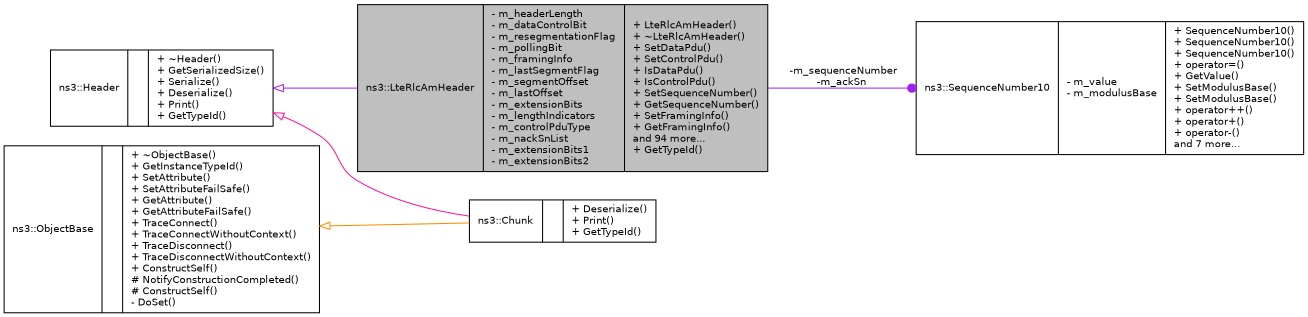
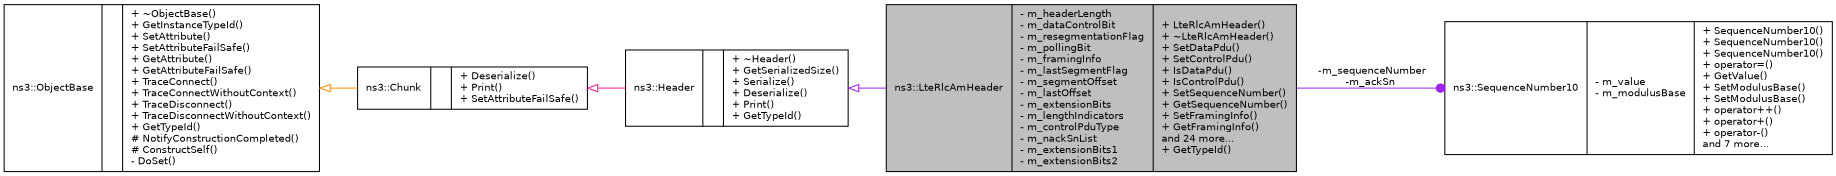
  digraph {
    rankdir=LR
    node [color=black fillcolor=white fontname=Helvetica fontsize=10 shape=record style=filled]
    edge [color=purple fontname=Helvetica fontsize=10 labelfontname=Helvetica labelfontsize=10 style=solid arrowtail=onormal dir=back]
-   n1 [fillcolor=grey75 fontcolor=black height=0.2 label="{ns3::LteRlcAmHeader\n|- m_headerLength\l- m_dataControlBit\l- m_resegmentationFlag\l- m_pollingBit\l- m_framingInfo\l- m_lastSegmentFlag\l- m_segmentOffset\l- m_lastOffset\l- m_extensionBits\l- m_lengthIndicators\l- m_controlPduType\l- m_nackSnList\l- m_extensionBits1\l- m_extensionBits2\l|+ LteRlcAmHeader()\l+ ~LteRlcAmHeader()\l+ SetDataPdu()\l+ SetControlPdu()\l+ IsDataPdu()\l+ IsControlPdu()\l+ SetSequenceNumber()\l+ GetSequenceNumber()\l+ SetFramingInfo()\l+ GetFramingInfo()\land 94 more...\l+ GetTypeId()\l}" width=0.4]
+   n1 [fillcolor=grey75 fontcolor=black height=0.2 label="{ns3::LteRlcAmHeader\n|- m_headerLength\l- m_dataControlBit\l- m_resegmentationFlag\l- m_pollingBit\l- m_framingInfo\l- m_lastSegmentFlag\l- m_segmentOffset\l- m_lastOffset\l- m_extensionBits\l- m_lengthIndicators\l- m_controlPduType\l- m_nackSnList\l- m_extensionBits1\l- m_extensionBits2\l|+ LteRlcAmHeader()\l+ ~LteRlcAmHeader()\l+ SetDataPdu()\l+ SetControlPdu()\l+ IsDataPdu()\l+ IsControlPdu()\l+ SetSequenceNumber()\l+ GetSequenceNumber()\l+ SetFramingInfo()\l+ GetFramingInfo()\land 24 more...\l+ GetTypeId()\l}" width=0.4]
    n2 [height=0.2 label="{ns3::SequenceNumber10\n|- m_value\l- m_modulusBase\l|+ SequenceNumber10()\l+ SequenceNumber10()\l+ SequenceNumber10()\l+ operator=()\l+ GetValue()\l+ SetModulusBase()\l+ SetModulusBase()\l+ operator++()\l+ operator+()\l+ operator-()\land 7 more...\l}" width=0.4]
    n3 [height=0.2 label="{ns3::Header\n||+ ~Header()\l+ GetSerializedSize()\l+ Serialize()\l+ Deserialize()\l+ Print()\l+ GetTypeId()\l}" width=0.4]
-   n4 [height=0.2 label="{ns3::Chunk\n||+ Deserialize()\l+ Print()\l+ GetTypeId()\l}" width=0.4]
-   n5 [height=0.2 label="{ns3::ObjectBase\n||+ ~ObjectBase()\l+ GetInstanceTypeId()\l+ SetAttribute()\l+ SetAttributeFailSafe()\l+ GetAttribute()\l+ GetAttributeFailSafe()\l+ TraceConnect()\l+ TraceConnectWithoutContext()\l+ TraceDisconnect()\l+ TraceDisconnectWithoutContext()\l+ ConstructSelf()\l# NotifyConstructionCompleted()\l# ConstructSelf()\l- DoSet()\l}" width=0.4]
+   n4 [height=0.2 label="{ns3::Chunk\n||+ Deserialize()\l+ Print()\l+ SetAttributeFailSafe()\l}" width=0.4]
+   n5 [height=0.2 label="{ns3::ObjectBase\n||+ ~ObjectBase()\l+ GetInstanceTypeId()\l+ SetAttribute()\l+ SetAttributeFailSafe()\l+ GetAttribute()\l+ GetAttributeFailSafe()\l+ TraceConnect()\l+ TraceConnectWithoutContext()\l+ TraceDisconnect()\l+ TraceDisconnectWithoutContext()\l+ GetTypeId()\l# NotifyConstructionCompleted()\l# ConstructSelf()\l- DoSet()\l}" width=0.4]
    n1 -> n2 [arrowhead=dot label=" -m_sequenceNumber\n-m_ackSn" arrowtail="" dir=""]
    n3 -> n1
-   n3 -> n4 [color=deeppink]
+   n4 -> n3 [color=deeppink]
    n5 -> n4 [color=darkorange]
  }
